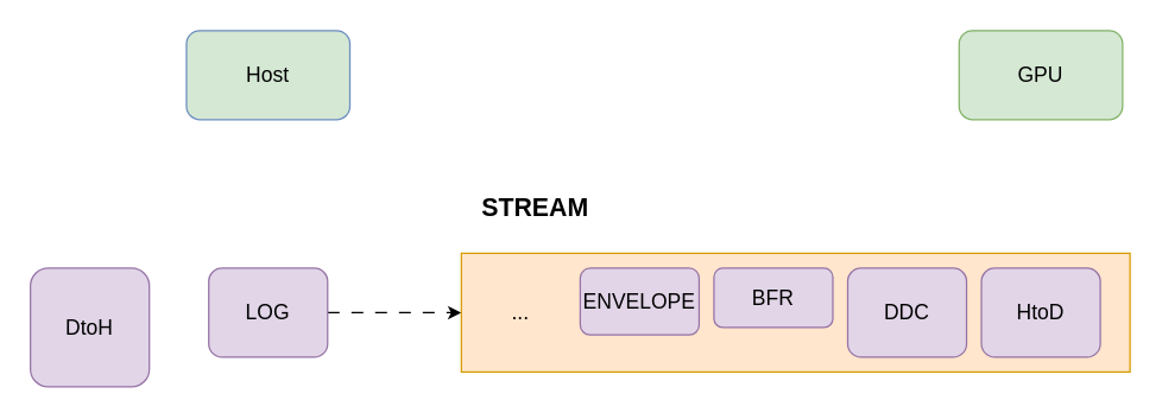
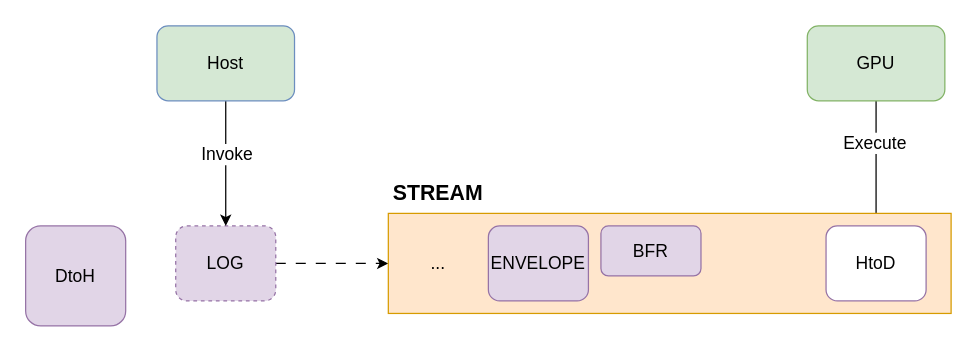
  <mxCell id="0" />
  <mxCell id="1" parent="0" />
  <mxCell id="2" style="edgeStyle=orthogonalEdgeStyle;rounded=0;orthogonalLoop=1;jettySize=auto;html=1;entryX=0;entryY=0.5;entryDx=0;entryDy=0;dashed=1;dashPattern=8 8;fontSize=14;" edge="1" parent="1" source="3" target="6"><mxGeometry relative="1" as="geometry" /></mxCell>
- <mxCell id="3" value="LOG" style="rounded=1;whiteSpace=wrap;html=1;fontSize=14;fillColor=#e1d5e7;strokeColor=#9673a6;" vertex="1" parent="1"><mxGeometry x="140" y="180" width="80" height="60" as="geometry" /></mxCell>
+ <mxCell id="3" value="LOG" style="rounded=1;whiteSpace=wrap;html=1;fontSize=14;fillColor=#e1d5e7;strokeColor=#9673a6;dashed=1;" vertex="1" parent="1"><mxGeometry x="140" y="180" width="80" height="60" as="geometry" /></mxCell>
+ <mxCell id="4" style="edgeStyle=orthogonalEdgeStyle;rounded=0;orthogonalLoop=1;jettySize=auto;html=1;entryX=0.5;entryY=0;entryDx=0;entryDy=0;fontSize=14;" edge="1" parent="1" source="7" target="8"><mxGeometry relative="1" as="geometry" /></mxCell>
+ <mxCell id="5" value="Execute" style="edgeLabel;html=1;align=center;verticalAlign=middle;resizable=0;points=[];fontSize=14;" vertex="1" connectable="0" parent="4"><mxGeometry x="-0.34" y="-2" relative="1" as="geometry"><mxPoint as="offset" /></mxGeometry></mxCell>
  <mxCell id="6" value="" style="rounded=0;whiteSpace=wrap;html=1;fontSize=14;fillColor=#ffe6cc;strokeColor=#d79b00;" vertex="1" parent="1"><mxGeometry x="310" y="170" width="450" height="80" as="geometry" /></mxCell>
  <mxCell id="7" value="GPU" style="rounded=1;whiteSpace=wrap;html=1;fontSize=14;fillColor=#d5e8d4;strokeColor=#82b366;" vertex="1" parent="1"><mxGeometry x="645" y="20" width="110" height="60" as="geometry" /></mxCell>
- <mxCell id="8" value="HtoD" style="rounded=1;whiteSpace=wrap;html=1;fontSize=14;fillColor=#e1d5e7;strokeColor=#9673a6;" vertex="1" parent="1"><mxGeometry x="660" y="180" width="80" height="60" as="geometry" /></mxCell>
- <mxCell id="9" value="DDC" style="rounded=1;whiteSpace=wrap;html=1;fontSize=14;fillColor=#e1d5e7;strokeColor=#9673a6;" vertex="1" parent="1"><mxGeometry x="570" y="180" width="80" height="60" as="geometry" /></mxCell>
+ <mxCell id="8" value="HtoD" style="rounded=1;whiteSpace=wrap;html=1;fontSize=14;fillColor=#ffffff;strokeColor=#9673a6;" vertex="1" parent="1"><mxGeometry x="660" y="180" width="80" height="60" as="geometry" /></mxCell>
  <mxCell id="10" value="BFR" style="rounded=1;whiteSpace=wrap;html=1;fontSize=14;fillColor=#e1d5e7;strokeColor=#9673a6;" vertex="1" parent="1"><mxGeometry x="480" y="180" width="80" height="40" as="geometry" /></mxCell>
- <mxCell id="11" value="ENVELOPE" style="rounded=1;whiteSpace=wrap;html=1;fontSize=14;fillColor=#e1d5e7;strokeColor=#9673a6;" vertex="1" parent="1"><mxGeometry x="390" y="180" width="80" height="45" as="geometry" /></mxCell>
+ <mxCell id="11" value="ENVELOPE" style="rounded=1;whiteSpace=wrap;html=1;fontSize=14;fillColor=#e1d5e7;strokeColor=#9673a6;" vertex="1" parent="1"><mxGeometry x="390" y="180" width="80" height="60" as="geometry" /></mxCell>
  <mxCell id="12" value="..." style="text;html=1;strokeColor=none;fillColor=none;align=center;verticalAlign=middle;whiteSpace=wrap;rounded=0;fontSize=14;" vertex="1" parent="1"><mxGeometry x="320" y="195" width="60" height="30" as="geometry" /></mxCell>
+ <mxCell id="13" style="edgeStyle=orthogonalEdgeStyle;rounded=0;orthogonalLoop=1;jettySize=auto;html=1;fontSize=14;" edge="1" parent="1" source="15" target="3"><mxGeometry relative="1" as="geometry" /></mxCell>
+ <mxCell id="14" value="Invoke" style="edgeLabel;html=1;align=center;verticalAlign=middle;resizable=0;points=[];fontSize=14;" vertex="1" connectable="0" parent="13"><mxGeometry x="-0.16" relative="1" as="geometry"><mxPoint as="offset" /></mxGeometry></mxCell>
  <mxCell id="15" value="Host" style="rounded=1;whiteSpace=wrap;html=1;fontSize=14;fillColor=#d5e8d4;strokeColor=#6c8ebf;" vertex="1" parent="1"><mxGeometry x="125" y="20" width="110" height="60" as="geometry" /></mxCell>
  <mxCell id="16" value="DtoH" style="rounded=1;whiteSpace=wrap;html=1;fontSize=14;fillColor=#e1d5e7;strokeColor=#9673a6;" vertex="1" parent="1"><mxGeometry x="20" y="180" width="80" height="80" as="geometry" /></mxCell>
- <mxCell id="17" value="STREAM" style="text;html=1;strokeColor=none;fillColor=none;align=center;verticalAlign=middle;whiteSpace=wrap;rounded=0;fontStyle=1;fontSize=17;" vertex="1" parent="1"><mxGeometry x="330" y="125" width="60" height="30" as="geometry" /></mxCell>
+ <mxCell id="17" value="STREAM" style="text;html=1;strokeColor=none;fillColor=none;align=center;verticalAlign=middle;whiteSpace=wrap;rounded=0;fontStyle=1;fontSize=17;" vertex="1" parent="1"><mxGeometry x="320" y="140" width="60" height="30" as="geometry" /></mxCell>
